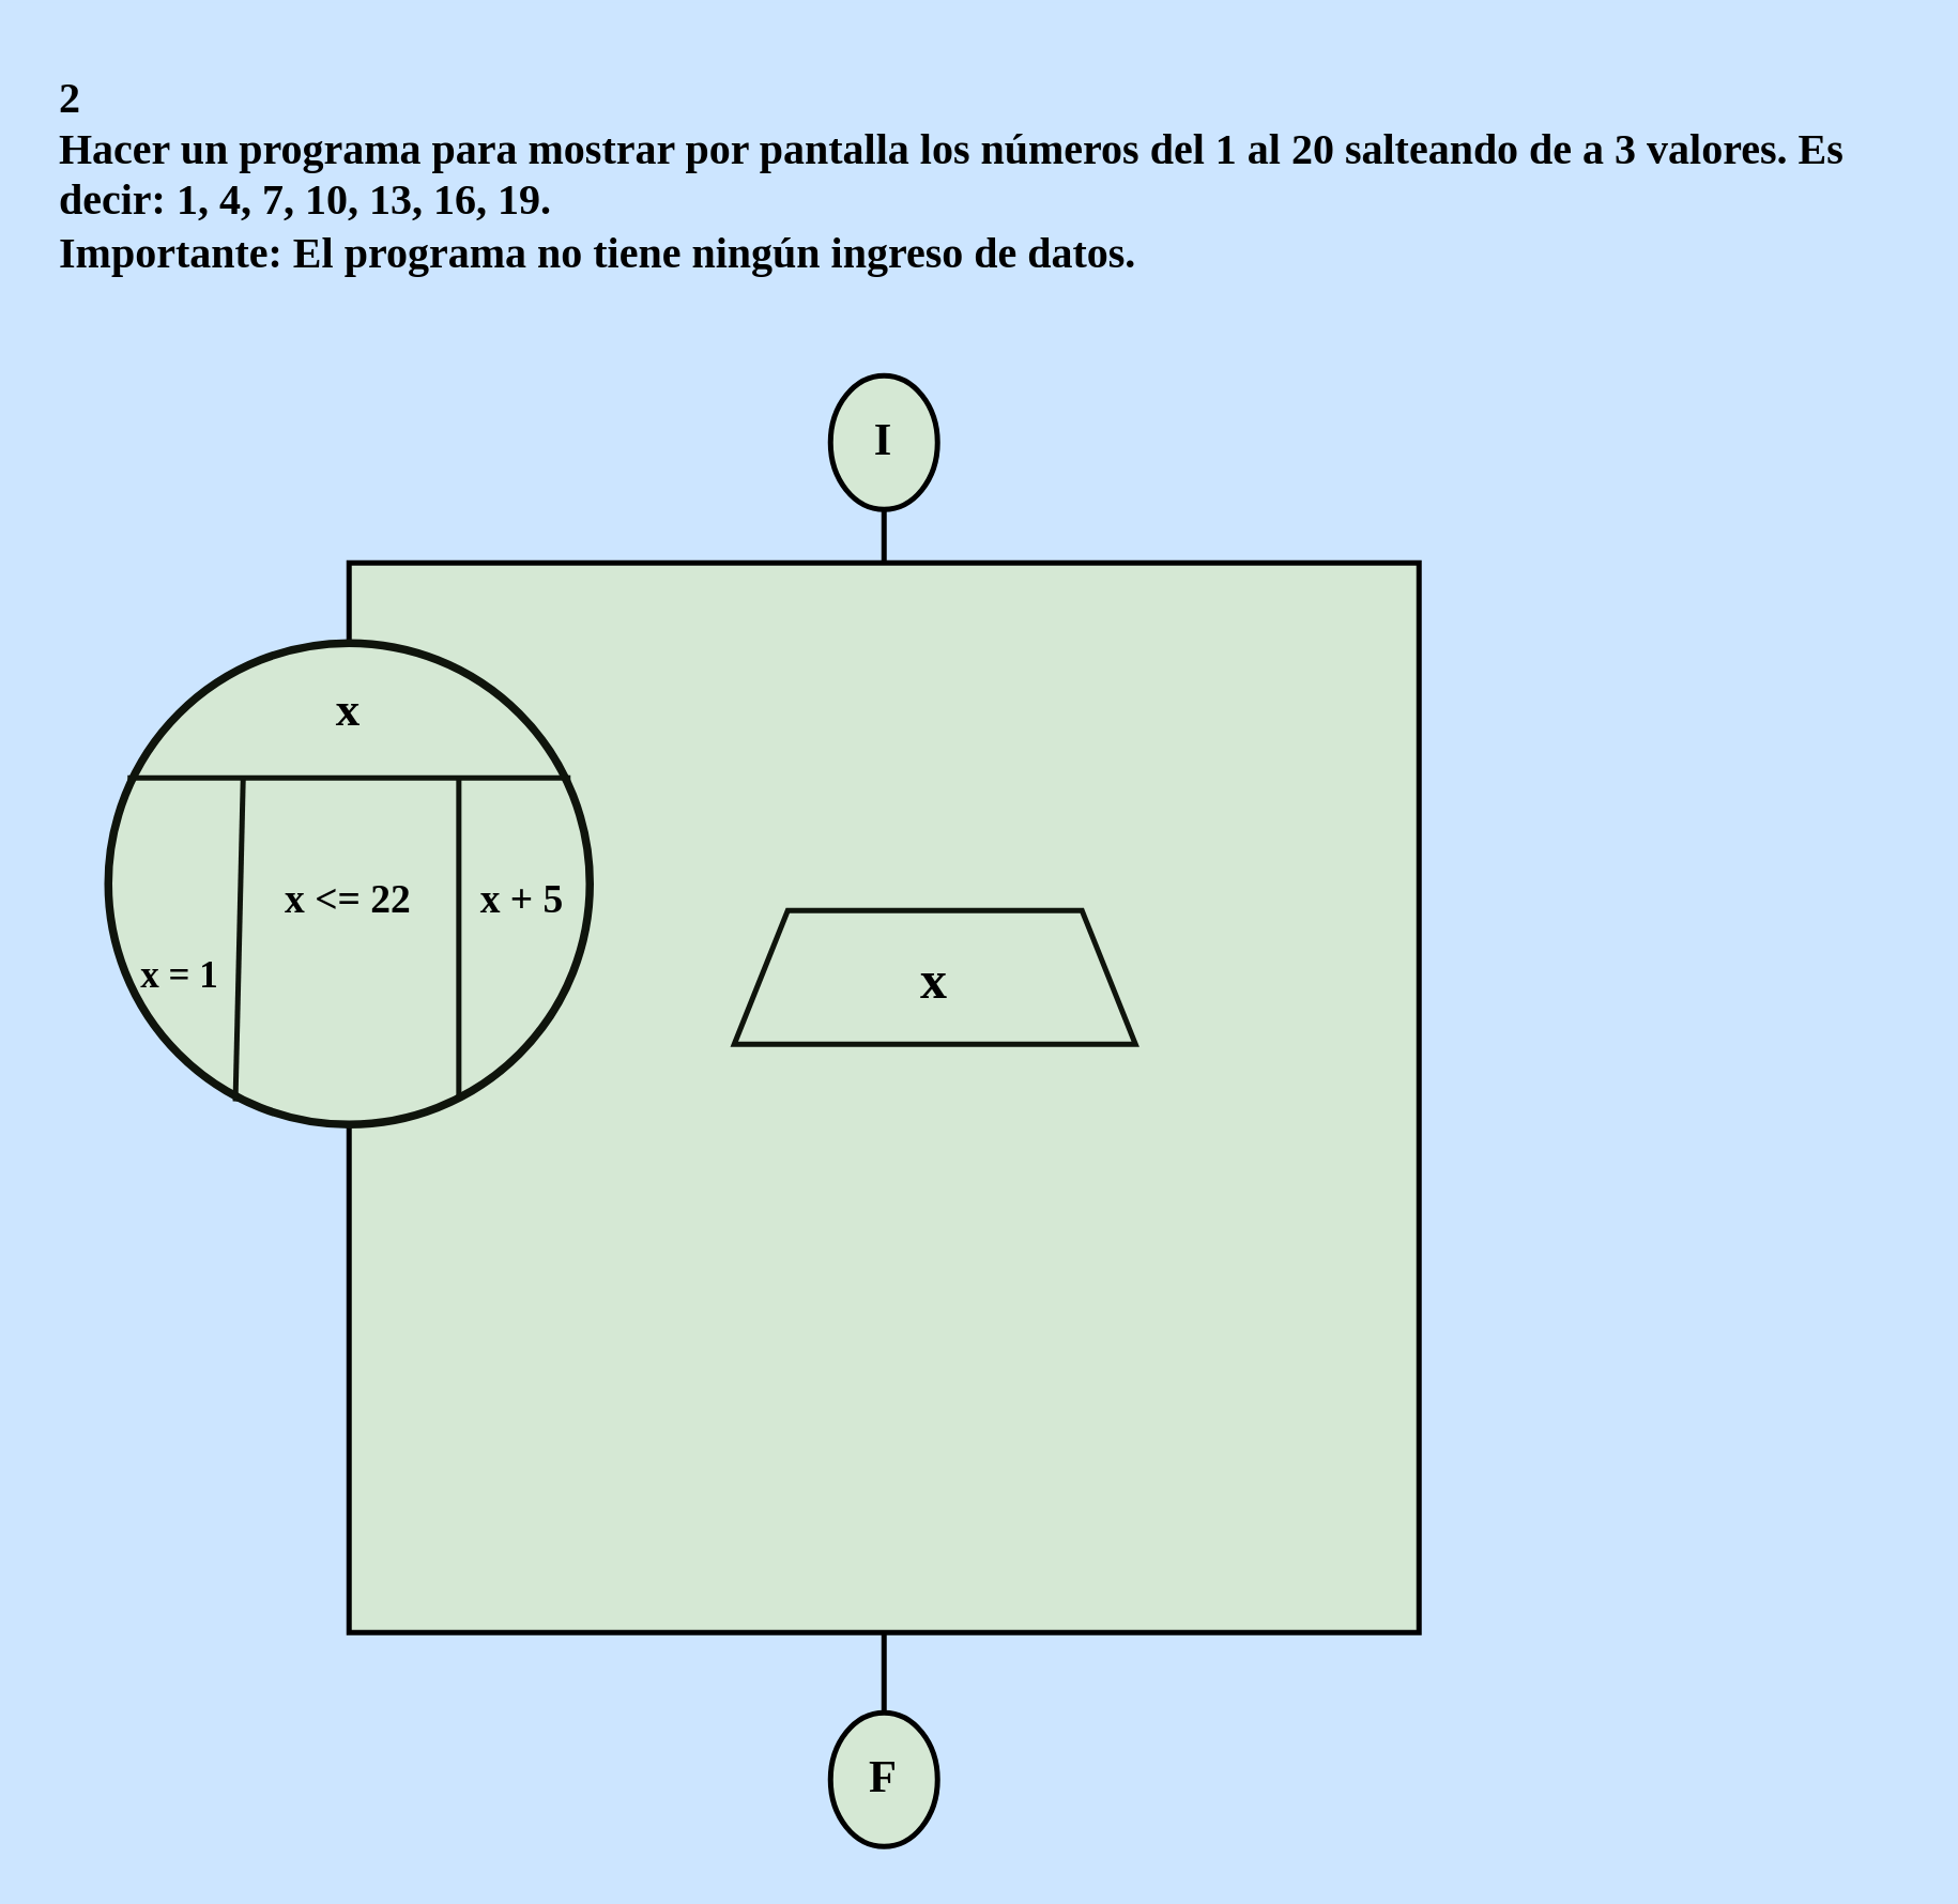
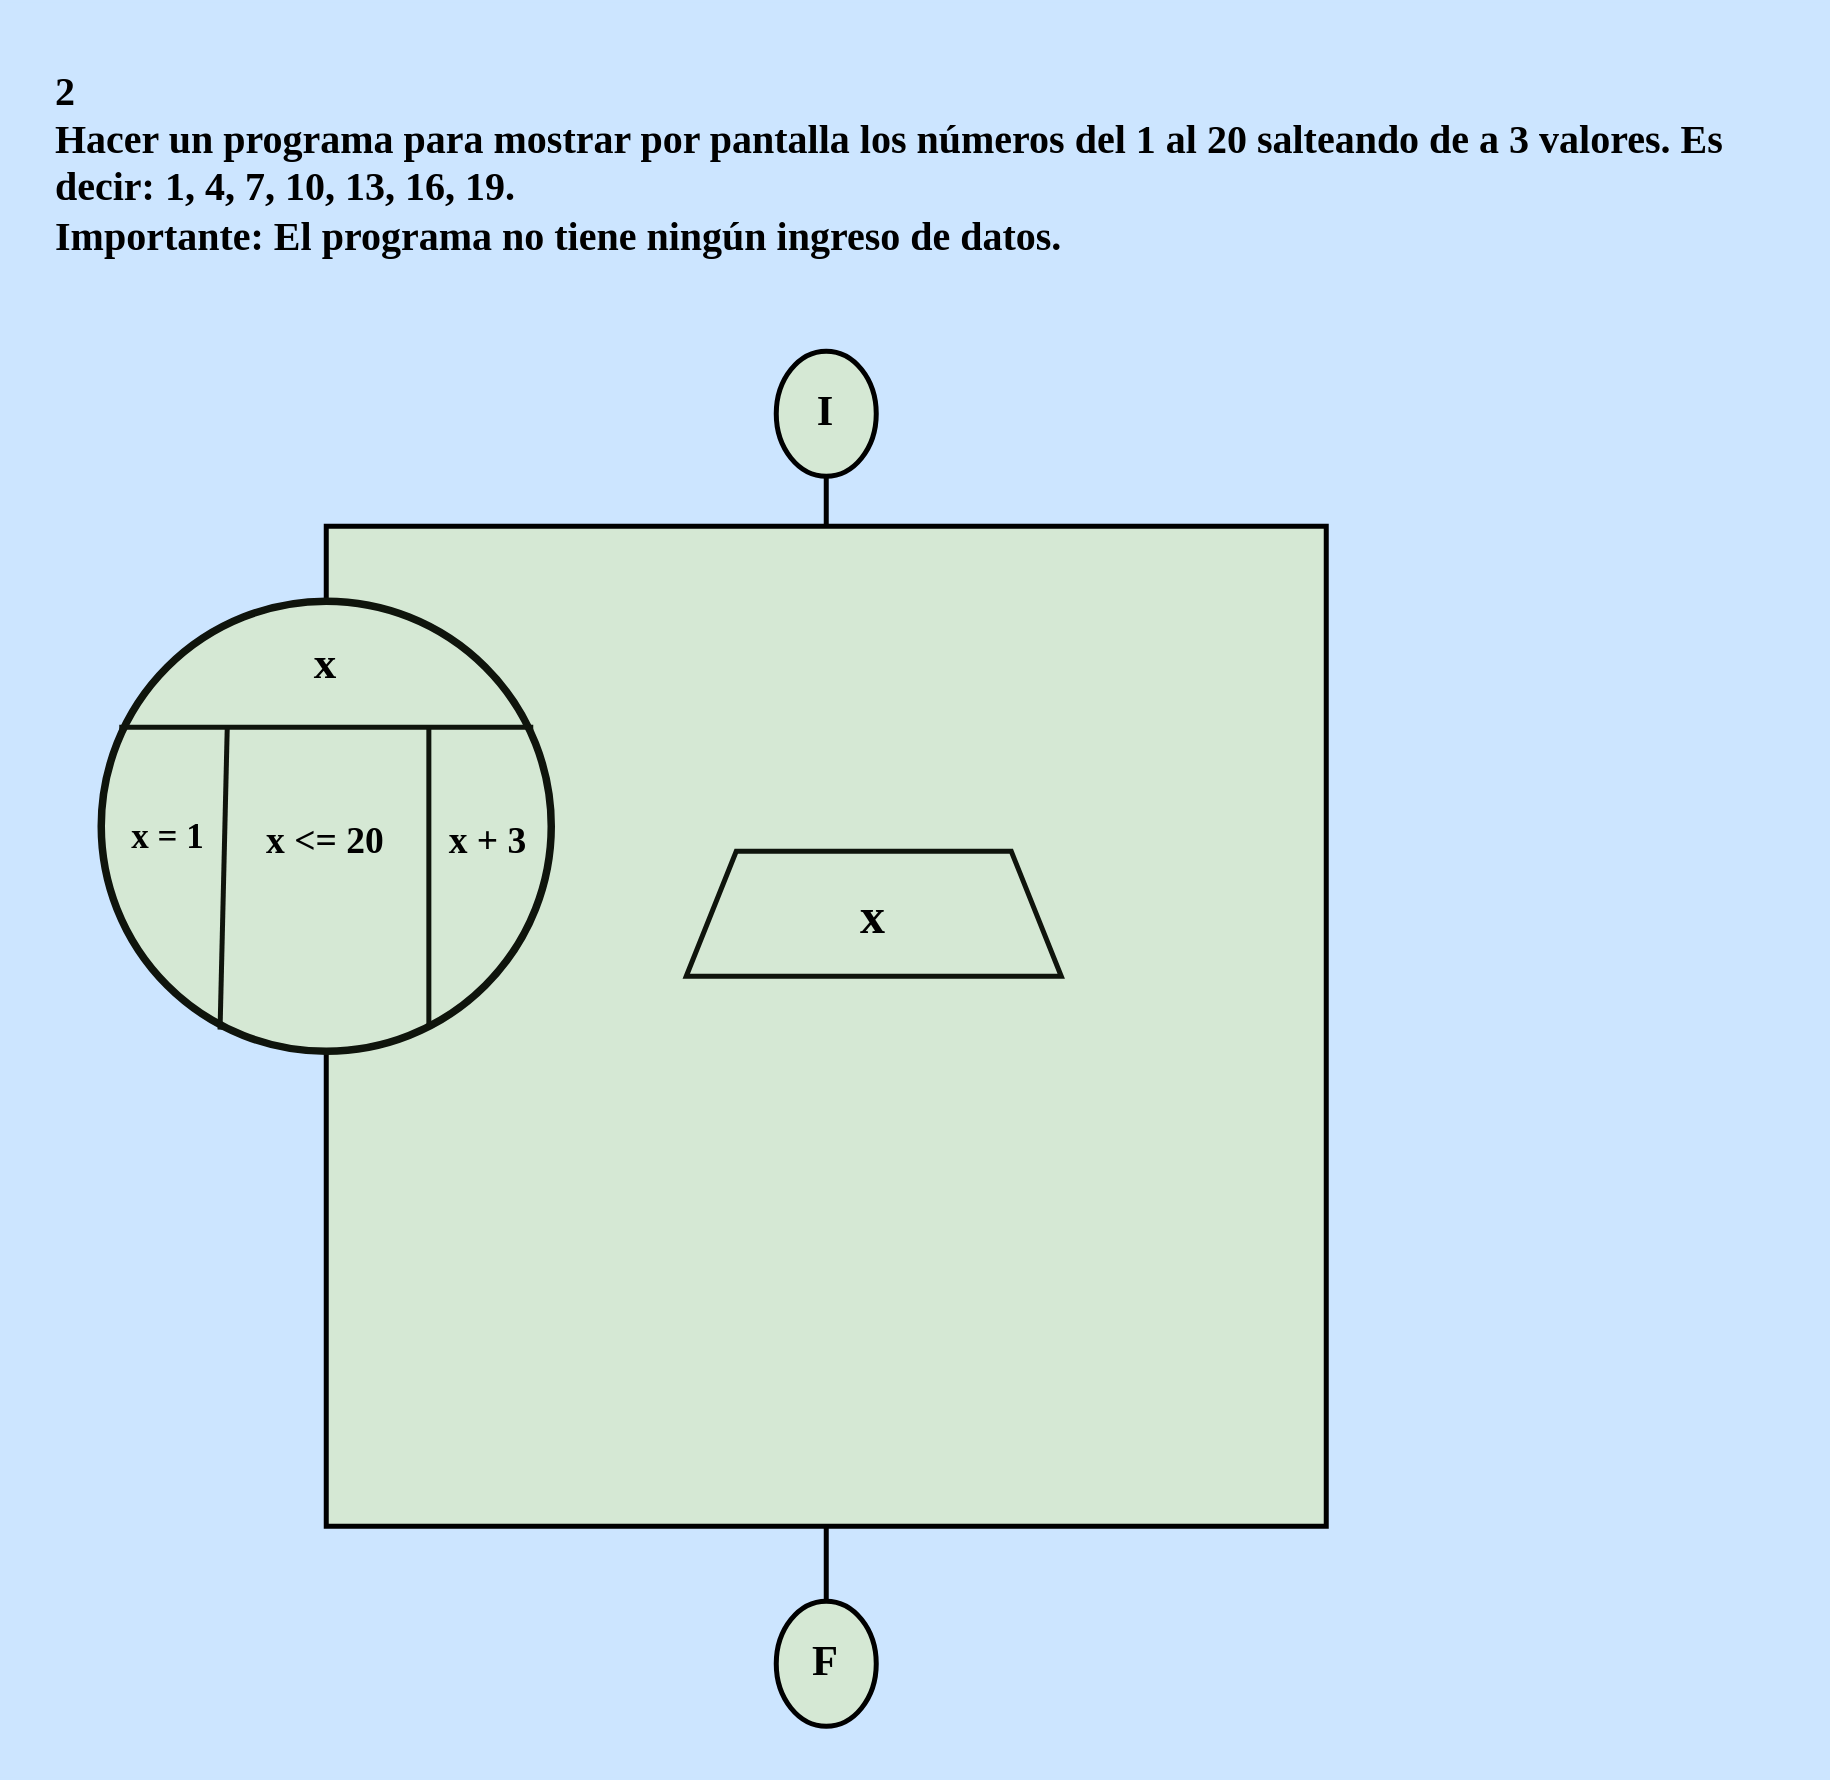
  <mxCell id="0" />
  <mxCell id="1" parent="0" />
  <mxCell id="2" value="&lt;font style=&quot;font-size: 16px;&quot; color=&quot;#000000&quot; face=&quot;Comic Sans MS&quot;&gt;&lt;b&gt;2&lt;br&gt;Hacer un programa para mostrar por pantalla los números del 1 al 20 salteando de a 3 valores. Es decir: 1, 4, 7, 10, 13, 16, 19.&lt;br&gt;Importante: El programa no tiene ningún ingreso de datos.&lt;/b&gt;&lt;/font&gt;" style="text;whiteSpace=wrap;html=1;fontFamily=Architects Daughter;fontSource=https%3A%2F%2Ffonts.googleapis.com%2Fcss%3Ffamily%3DArchitects%2BDaughter;" parent="1" vertex="1"><mxGeometry x="20" y="20" width="690" height="100" as="geometry" /></mxCell>
  <mxCell id="3" value="" style="group;aspect=fixed;" parent="1" vertex="1" connectable="0"><mxGeometry x="30" y="140" width="500" height="550" as="geometry" /></mxCell>
  <mxCell id="4" value="" style="group;aspect=fixed;" parent="3" vertex="1" connectable="0"><mxGeometry width="500" height="550" as="geometry" /></mxCell>
  <mxCell id="5" value="" style="group;aspect=fixed;" parent="4" vertex="1" connectable="0"><mxGeometry y="70" width="500" height="400" as="geometry" /></mxCell>
  <mxCell id="6" value="" style="whiteSpace=wrap;html=1;aspect=fixed;rounded=0;labelBackgroundColor=none;strokeColor=#000000;strokeWidth=2;align=center;verticalAlign=middle;fontFamily=Helvetica;fontSize=12;fontColor=default;fillColor=#d5e8d4;" parent="5" vertex="1"><mxGeometry x="100.0" width="400.0" height="400.0" as="geometry" /></mxCell>
  <mxCell id="7" value="" style="group;aspect=fixed;" parent="5" vertex="1" connectable="0"><mxGeometry x="10.0" y="30.0" width="180" height="180.0" as="geometry" /></mxCell>
  <mxCell id="8" value="" style="ellipse;whiteSpace=wrap;html=1;aspect=fixed;rounded=0;labelBackgroundColor=none;strokeColor=#0F140C;strokeWidth=3;align=center;verticalAlign=middle;fontFamily=Helvetica;fontSize=12;fontColor=default;fillColor=#d5e8d4;" parent="7" vertex="1"><mxGeometry width="180.0" height="180.0" as="geometry" /></mxCell>
  <mxCell id="9" value="" style="endArrow=none;html=1;rounded=0;strokeColor=#0F140C;fontFamily=Helvetica;fontSize=12;fontColor=default;fillColor=#B2C9AB;strokeWidth=2;" parent="7" edge="1"><mxGeometry width="50" height="50" relative="1" as="geometry"><mxPoint x="172.8" y="50.4" as="sourcePoint" /><mxPoint x="7.2" y="50.4" as="targetPoint" /></mxGeometry></mxCell>
  <mxCell id="10" value="" style="endArrow=none;html=1;rounded=0;strokeColor=#0F140C;fontFamily=Helvetica;fontSize=12;fontColor=default;fillColor=#B2C9AB;exitX=0.264;exitY=0.952;exitDx=0;exitDy=0;exitPerimeter=0;strokeWidth=2;" parent="7" source="8" edge="1"><mxGeometry width="50" height="50" relative="1" as="geometry"><mxPoint x="43.2" y="108.0" as="sourcePoint" /><mxPoint x="50.4" y="50.4" as="targetPoint" /></mxGeometry></mxCell>
  <mxCell id="11" value="" style="endArrow=none;html=1;rounded=0;strokeColor=#0F140C;fontFamily=Helvetica;fontSize=12;fontColor=default;fillColor=#B2C9AB;exitX=0.728;exitY=0.948;exitDx=0;exitDy=0;exitPerimeter=0;strokeWidth=2;" parent="7" source="8" edge="1"><mxGeometry width="50" height="50" relative="1" as="geometry"><mxPoint x="108.0" y="122.4" as="sourcePoint" /><mxPoint x="131.04" y="50.4" as="targetPoint" /></mxGeometry></mxCell>
  <mxCell id="12" value="&lt;font size=&quot;1&quot; color=&quot;#000000&quot; face=&quot;Comic Sans MS&quot;&gt;&lt;b style=&quot;font-size: 18px;&quot;&gt;x&lt;/b&gt;&lt;/font&gt;" style="text;strokeColor=none;align=center;fillColor=none;html=1;verticalAlign=middle;whiteSpace=wrap;rounded=0;fontFamily=Architects Daughter;fontSource=https%3A%2F%2Ffonts.googleapis.com%2Fcss%3Ffamily%3DArchitects%2BDaughter;" parent="7" vertex="1"><mxGeometry x="75" y="10" width="30" height="30" as="geometry" /></mxCell>
- <mxCell id="13" value="&lt;font color=&quot;#000000&quot; face=&quot;Comic Sans MS&quot;&gt;&lt;span style=&quot;font-size: 15px;&quot;&gt;&lt;b&gt;x + 5&lt;/b&gt;&lt;/span&gt;&lt;/font&gt;" style="text;strokeColor=none;align=center;fillColor=none;html=1;verticalAlign=middle;whiteSpace=wrap;rounded=0;fontFamily=Architects Daughter;fontSource=https://fonts.googleapis.com/css?family=Architects+Daughter;" parent="7" vertex="1"><mxGeometry x="130" y="80" width="50" height="30" as="geometry" /></mxCell>
- <mxCell id="14" value="&lt;font color=&quot;#000000&quot; face=&quot;Comic Sans MS&quot;&gt;&lt;span style=&quot;font-size: 15px;&quot;&gt;&lt;b&gt;x &amp;lt;= 22&lt;/b&gt;&lt;/span&gt;&lt;/font&gt;" style="text;strokeColor=none;align=center;fillColor=none;html=1;verticalAlign=middle;whiteSpace=wrap;rounded=0;fontFamily=Architects Daughter;fontSource=https://fonts.googleapis.com/css?family=Architects+Daughter;" parent="7" vertex="1"><mxGeometry x="55" y="80" width="70" height="30" as="geometry" /></mxCell>
+ <mxCell id="13" value="&lt;font color=&quot;#000000&quot; face=&quot;Comic Sans MS&quot;&gt;&lt;span style=&quot;font-size: 15px;&quot;&gt;&lt;b&gt;x + 3&lt;/b&gt;&lt;/span&gt;&lt;/font&gt;" style="text;strokeColor=none;align=center;fillColor=none;html=1;verticalAlign=middle;whiteSpace=wrap;rounded=0;fontFamily=Architects Daughter;fontSource=https://fonts.googleapis.com/css?family=Architects+Daughter;" parent="7" vertex="1"><mxGeometry x="130" y="80" width="50" height="30" as="geometry" /></mxCell>
+ <mxCell id="14" value="&lt;font color=&quot;#000000&quot; face=&quot;Comic Sans MS&quot;&gt;&lt;span style=&quot;font-size: 15px;&quot;&gt;&lt;b&gt;x &amp;lt;= 20&lt;/b&gt;&lt;/span&gt;&lt;/font&gt;" style="text;strokeColor=none;align=center;fillColor=none;html=1;verticalAlign=middle;whiteSpace=wrap;rounded=0;fontFamily=Architects Daughter;fontSource=https://fonts.googleapis.com/css?family=Architects+Daughter;" parent="7" vertex="1"><mxGeometry x="55" y="80" width="70" height="30" as="geometry" /></mxCell>
  <mxCell id="15" value="" style="group;aspect=fixed;" parent="5" vertex="1" connectable="0"><mxGeometry x="244" y="130" width="150" height="50" as="geometry" /></mxCell>
  <mxCell id="16" value="" style="shape=trapezoid;perimeter=trapezoidPerimeter;whiteSpace=wrap;html=1;fixedSize=1;rounded=0;labelBackgroundColor=none;strokeColor=#0F140C;strokeWidth=2;align=center;verticalAlign=middle;fontFamily=Helvetica;fontSize=12;fontColor=default;fillColor=#d5e8d4;" parent="15" vertex="1"><mxGeometry width="150" height="50" as="geometry" /></mxCell>
  <mxCell id="17" value="&lt;b&gt;&lt;font color=&quot;#000000&quot; style=&quot;font-size: 20px;&quot; face=&quot;Comic Sans MS&quot;&gt;x&lt;/font&gt;&lt;/b&gt;" style="text;strokeColor=none;align=center;fillColor=none;html=1;verticalAlign=middle;whiteSpace=wrap;rounded=0;fontFamily=Architects Daughter;fontSource=https%3A%2F%2Ffonts.googleapis.com%2Fcss%3Ffamily%3DArchitects%2BDaughter;" parent="15" vertex="1"><mxGeometry x="45" y="10" width="60" height="30" as="geometry" /></mxCell>
  <mxCell id="18" value="" style="line;strokeWidth=2;direction=south;html=1;hachureGap=4;fontFamily=Architects Daughter;fontSource=https://fonts.googleapis.com/css?family=Architects+Daughter;strokeColor=#000000;" vertex="1" parent="5"><mxGeometry x="295" y="-20" width="10" height="20" as="geometry" /></mxCell>
  <mxCell id="19" value="" style="group;aspect=fixed;" parent="4" vertex="1" connectable="0"><mxGeometry x="280" width="40" height="50" as="geometry" /></mxCell>
  <mxCell id="20" value="" style="strokeWidth=2;html=1;shape=mxgraph.flowchart.start_2;whiteSpace=wrap;rounded=0;labelBackgroundColor=none;strokeColor=#000000;align=center;verticalAlign=middle;fontFamily=Helvetica;fontSize=12;fontColor=default;fillColor=#d5e8d4;container=0;" parent="19" vertex="1"><mxGeometry width="40" height="50" as="geometry" /></mxCell>
  <mxCell id="21" value="&lt;font color=&quot;#000000&quot; size=&quot;1&quot; face=&quot;Comic Sans MS&quot;&gt;&lt;b style=&quot;font-size: 17px;&quot;&gt;I&lt;/b&gt;&lt;/font&gt;" style="text;strokeColor=none;align=center;fillColor=none;html=1;verticalAlign=middle;whiteSpace=wrap;rounded=0;fontFamily=Architects Daughter;fontSource=https%3A%2F%2Ffonts.googleapis.com%2Fcss%3Ffamily%3DArchitects%2BDaughter;container=0;" parent="19" vertex="1"><mxGeometry x="5" y="10" width="30" height="30" as="geometry" /></mxCell>
  <mxCell id="22" style="edgeStyle=orthogonalEdgeStyle;rounded=0;sketch=1;hachureGap=4;jiggle=2;curveFitting=1;orthogonalLoop=1;jettySize=auto;html=1;exitX=0.5;exitY=1;exitDx=0;exitDy=0;fontFamily=Architects Daughter;fontSource=https%3A%2F%2Ffonts.googleapis.com%2Fcss%3Ffamily%3DArchitects%2BDaughter;" parent="19" source="21" target="21" edge="1"><mxGeometry relative="1" as="geometry" /></mxCell>
  <mxCell id="23" value="" style="group;aspect=fixed;" parent="4" vertex="1" connectable="0"><mxGeometry x="280" y="500" width="40" height="50" as="geometry" /></mxCell>
  <mxCell id="24" value="" style="strokeWidth=2;html=1;shape=mxgraph.flowchart.start_2;whiteSpace=wrap;rounded=0;labelBackgroundColor=none;strokeColor=#000000;align=center;verticalAlign=middle;fontFamily=Helvetica;fontSize=12;fontColor=default;fillColor=#d5e8d4;" parent="23" vertex="1"><mxGeometry width="40" height="50" as="geometry" /></mxCell>
  <mxCell id="25" value="&lt;font color=&quot;#000000&quot; size=&quot;1&quot; face=&quot;Comic Sans MS&quot;&gt;&lt;b style=&quot;font-size: 17px;&quot;&gt;F&lt;/b&gt;&lt;/font&gt;" style="text;strokeColor=none;align=center;fillColor=none;html=1;verticalAlign=middle;whiteSpace=wrap;rounded=0;fontFamily=Architects Daughter;fontSource=https://fonts.googleapis.com/css?family=Architects+Daughter;" parent="23" vertex="1"><mxGeometry x="5" y="10" width="30" height="30" as="geometry" /></mxCell>
  <mxCell id="26" value="" style="line;strokeWidth=2;direction=south;html=1;hachureGap=4;fontFamily=Architects Daughter;fontSource=https://fonts.googleapis.com/css?family=Architects+Daughter;strokeColor=#000000;" vertex="1" parent="4"><mxGeometry x="295" y="470" width="10" height="30" as="geometry" /></mxCell>
- <mxCell id="27" value="&lt;font size=&quot;1&quot; color=&quot;#000000&quot; face=&quot;Comic Sans MS&quot;&gt;&lt;b style=&quot;font-size: 14px;&quot;&gt;x = 1&lt;/b&gt;&lt;/font&gt;" style="text;strokeColor=none;align=center;fillColor=none;html=1;verticalAlign=middle;whiteSpace=wrap;rounded=0;fontFamily=Architects Daughter;fontSource=https://fonts.googleapis.com/css?family=Architects+Daughter;" parent="3" vertex="1"><mxGeometry x="17" y="210" width="40" height="30" as="geometry" /></mxCell>
+ <mxCell id="27" value="&lt;font size=&quot;1&quot; color=&quot;#000000&quot; face=&quot;Comic Sans MS&quot;&gt;&lt;b style=&quot;font-size: 14px;&quot;&gt;x = 1&lt;/b&gt;&lt;/font&gt;" style="text;strokeColor=none;align=center;fillColor=none;html=1;verticalAlign=middle;whiteSpace=wrap;rounded=0;fontFamily=Architects Daughter;fontSource=https://fonts.googleapis.com/css?family=Architects+Daughter;" parent="3" vertex="1"><mxGeometry x="17" y="180" width="40" height="30" as="geometry" /></mxCell>
